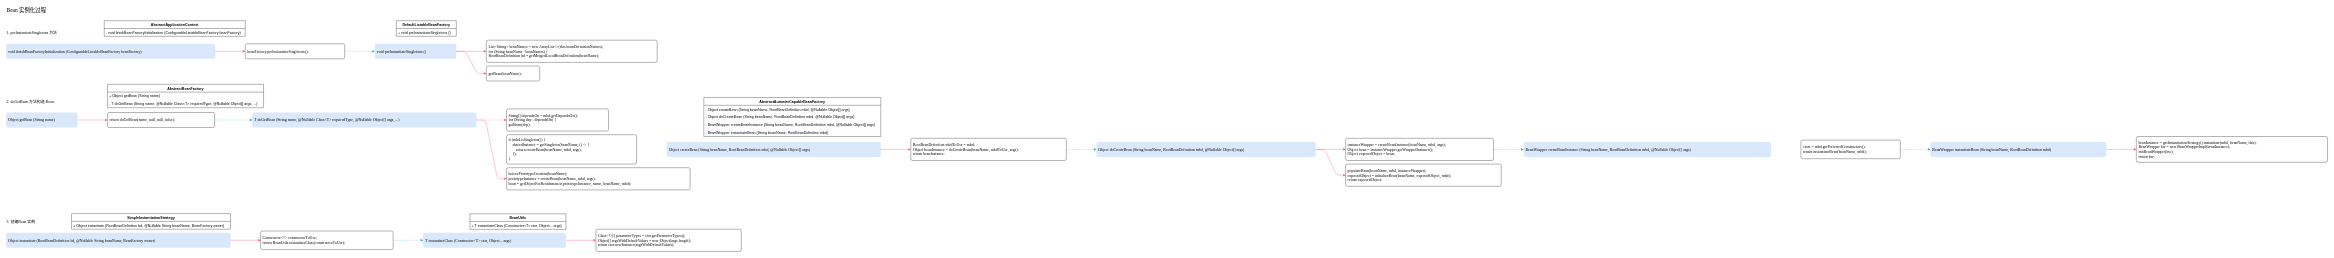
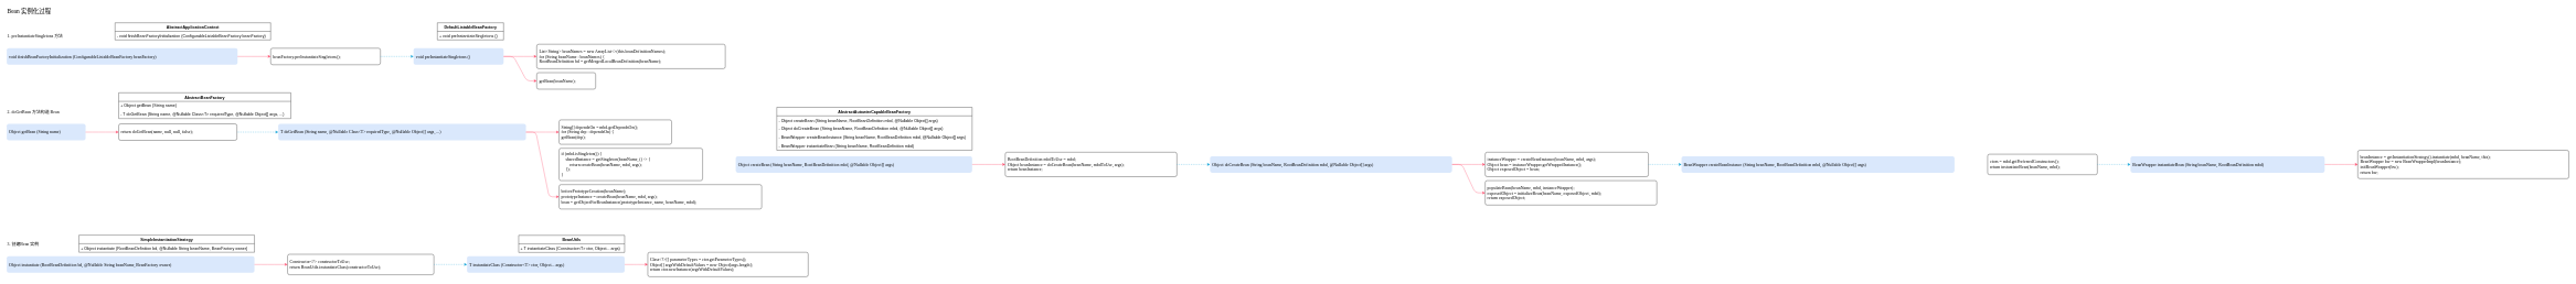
  <mxCell id="0" />
  <mxCell id="1" parent="0" />
  <mxCell id="2" value="Bean 实例化过程" style="text;html=1;align=left;verticalAlign=middle;resizable=0;points=[];autosize=1;fontSize=18;fontFamily=source code pro;" vertex="1" parent="1"><mxGeometry x="20" y="20" width="110" height="25" as="geometry" /></mxCell>
  <mxCell id="3" value="1. preInstantiateSingletons 方法" style="text;html=1;align=left;verticalAlign=middle;resizable=0;points=[];autosize=1;fontSize=13;fontFamily=source code pro;" vertex="1" parent="1"><mxGeometry x="20" y="95" width="255" height="25" as="geometry" /></mxCell>
  <mxCell id="4" value="void finishBeanFactoryInitialization (ConfigurableListableBeanFactory beanFactory)" style="rounded=1;whiteSpace=wrap;html=1;fontFamily=source code pro;fontSize=13;align=left;spacingLeft=5;arcSize=12;absoluteArcSize=1;strokeColor=none;fillColor=#DAE8FC;" vertex="1" parent="1"><mxGeometry x="20" y="145" width="697" height="50" as="geometry" /></mxCell>
  <mxCell id="5" value="beanFactory.preInstantiateSingletons();" style="rounded=1;whiteSpace=wrap;html=1;fontFamily=source code pro;fontSize=13;align=left;spacingLeft=5;arcSize=12;absoluteArcSize=1;" vertex="1" parent="1"><mxGeometry x="817" y="145" width="331.5" height="50" as="geometry" /></mxCell>
  <mxCell id="6" value="" style="edgeStyle=entityRelationEdgeStyle;rounded=1;orthogonalLoop=1;jettySize=auto;html=1;strokeColor=#FE4365;fontFamily=source code pro;fontSize=13;exitX=1;exitY=0.5;exitDx=0;exitDy=0;" edge="1" parent="1" source="4" target="5"><mxGeometry y="30" as="geometry" /></mxCell>
  <mxCell id="7" value="void preInstantiateSingletons ()" style="rounded=1;whiteSpace=wrap;html=1;fontFamily=source code pro;fontSize=13;align=left;spacingLeft=5;arcSize=12;absoluteArcSize=1;strokeColor=none;fillColor=#DAE8FC;" vertex="1" parent="1"><mxGeometry x="1248.5" y="145" width="272" height="50" as="geometry" /></mxCell>
  <mxCell id="8" value="" style="edgeStyle=entityRelationEdgeStyle;rounded=1;orthogonalLoop=1;jettySize=auto;html=1;strokeColor=#019ED5;fontFamily=source code pro;fontSize=13;exitX=1;exitY=0.5;exitDx=0;exitDy=0;dashed=1;" edge="1" parent="1" source="5" target="7"><mxGeometry y="30" as="geometry" /></mxCell>
  <mxCell id="9" value="List&amp;lt;String&amp;gt; beanNames = new ArrayList&amp;lt;&amp;gt;(this.beanDefinitionNames);&lt;br/&gt;for (String beanName : beanNames) {&lt;br/&gt;RootBeanDefinition bd = getMergedLocalBeanDefinition(beanName);" style="rounded=1;whiteSpace=wrap;html=1;fontFamily=source code pro;fontSize=13;align=left;spacingLeft=5;arcSize=12;absoluteArcSize=1;" vertex="1" parent="1"><mxGeometry x="1620.5" y="133" width="569.5" height="74" as="geometry" /></mxCell>
  <mxCell id="10" value="" style="edgeStyle=entityRelationEdgeStyle;rounded=1;orthogonalLoop=1;jettySize=auto;html=1;strokeColor=#FE4365;fontFamily=source code pro;fontSize=13;exitX=1;exitY=0.5;exitDx=0;exitDy=0;" edge="1" parent="1" source="7" target="9"><mxGeometry y="30" as="geometry" /></mxCell>
  <mxCell id="11" value="getBean(beanName);" style="rounded=1;whiteSpace=wrap;html=1;fontFamily=source code pro;fontSize=13;align=left;spacingLeft=5;arcSize=12;absoluteArcSize=1;" vertex="1" parent="1"><mxGeometry x="1620.5" y="219" width="178" height="50" as="geometry" /></mxCell>
  <mxCell id="12" value="" style="edgeStyle=entityRelationEdgeStyle;rounded=1;orthogonalLoop=1;jettySize=auto;html=1;strokeColor=#FE4365;fontFamily=source code pro;fontSize=13;exitX=1;exitY=0.5;exitDx=0;exitDy=0;" edge="1" parent="1" source="7" target="11"><mxGeometry y="30" as="geometry" /></mxCell>
  <mxCell id="13" value="2. doGetBean 方法构造 Bean" style="text;html=1;align=left;verticalAlign=middle;resizable=0;points=[];autosize=1;fontSize=13;fontFamily=source code pro;" vertex="1" parent="1"><mxGeometry x="20" y="324" width="212" height="25" as="geometry" /></mxCell>
  <mxCell id="14" value="Object getBean (String name)" style="rounded=1;whiteSpace=wrap;html=1;fontFamily=source code pro;fontSize=13;align=left;spacingLeft=5;arcSize=12;absoluteArcSize=1;strokeColor=none;fillColor=#DAE8FC;" vertex="1" parent="1"><mxGeometry x="20" y="374" width="238" height="50" as="geometry" /></mxCell>
  <mxCell id="15" style="edgeStyle=orthogonalEdgeStyle;rounded=1;orthogonalLoop=1;jettySize=auto;html=1;exitX=1;exitY=0.5;exitDx=0;exitDy=0;entryX=0;entryY=0.5;entryDx=0;entryDy=0;dashed=1;fontFamily=source code pro;fontSize=13;strokeColor=#019ED5;" edge="1" parent="1" source="16" target="18"><mxGeometry relative="1" as="geometry" /></mxCell>
  <mxCell id="16" value="return doGetBean(name, null, null, false);" style="rounded=1;whiteSpace=wrap;html=1;fontFamily=source code pro;fontSize=13;align=left;spacingLeft=5;arcSize=12;absoluteArcSize=1;" vertex="1" parent="1"><mxGeometry x="358" y="374" width="357" height="50" as="geometry" /></mxCell>
  <mxCell id="17" value="" style="edgeStyle=entityRelationEdgeStyle;rounded=1;orthogonalLoop=1;jettySize=auto;html=1;strokeColor=#FE4365;fontFamily=source code pro;fontSize=13;exitX=1;exitY=0.5;exitDx=0;exitDy=0;" edge="1" parent="1" source="14" target="16"><mxGeometry y="60" as="geometry" /></mxCell>
  <mxCell id="18" value="T doGetBean (String name, @Nullable Class&amp;lt;T&amp;gt; requiredType, @Nullable Object[] args, ...)" style="rounded=1;whiteSpace=wrap;html=1;fontFamily=source code pro;fontSize=13;align=left;spacingLeft=5;arcSize=12;absoluteArcSize=1;strokeColor=none;fillColor=#DAE8FC;" vertex="1" parent="1"><mxGeometry x="840" y="374" width="748" height="50" as="geometry" /></mxCell>
  <mxCell id="19" value="String[] dependsOn = mbd.getDependsOn();&lt;br/&gt;for (String dep : dependsOn) {&lt;br/&gt;getBean(dep);" style="rounded=1;whiteSpace=wrap;html=1;fontFamily=source code pro;fontSize=13;align=left;spacingLeft=5;arcSize=12;absoluteArcSize=1;" vertex="1" parent="1"><mxGeometry x="1688" y="362" width="340" height="74" as="geometry" /></mxCell>
- <mxCell id="20" value="" style="edgeStyle=entityRelationEdgeStyle;rounded=1;orthogonalLoop=1;jettySize=auto;html=1;strokeColor=#FE4365;fontFamily=source code pro;fontSize=13;exitX=1;exitY=0.5;exitDx=0;exitDy=0;dashed=1;" edge="1" parent="1" source="18" target="19"><mxGeometry x="820" y="-40" as="geometry" /></mxCell>
+ <mxCell id="20" value="" style="edgeStyle=entityRelationEdgeStyle;rounded=1;orthogonalLoop=1;jettySize=auto;html=1;strokeColor=#FE4365;fontFamily=source code pro;fontSize=13;exitX=1;exitY=0.5;exitDx=0;exitDy=0;" edge="1" parent="1" source="18" target="19"><mxGeometry x="820" y="-40" as="geometry" /></mxCell>
  <mxCell id="21" value="if (mbd.isSingleton()) {&lt;br/&gt;&amp;nbsp;&amp;nbsp;&amp;nbsp;&amp;nbsp;sharedInstance = getSingleton(beanName, () -&amp;gt; {&lt;br/&gt;&amp;nbsp;&amp;nbsp;&amp;nbsp;&amp;nbsp;&amp;nbsp;&amp;nbsp;&amp;nbsp;&amp;nbsp;return createBean(beanName, mbd, args);&lt;br/&gt;&amp;nbsp;&amp;nbsp;&amp;nbsp;&amp;nbsp;});&lt;br/&gt;}" style="rounded=1;whiteSpace=wrap;html=1;fontFamily=source code pro;fontSize=13;align=left;spacingLeft=5;arcSize=12;absoluteArcSize=1;" vertex="1" parent="1"><mxGeometry x="1688" y="448" width="433.5" height="98" as="geometry" /></mxCell>
  <mxCell id="22" value="beforePrototypeCreation(beanName);&lt;br/&gt;prototypeInstance = createBean(beanName, mbd, args);&lt;br/&gt;bean = getObjectForBeanInstance(prototypeInstance, name, beanName, mbd);" style="rounded=1;whiteSpace=wrap;html=1;fontFamily=source code pro;fontSize=13;align=left;spacingLeft=5;arcSize=12;absoluteArcSize=1;" vertex="1" parent="1"><mxGeometry x="1688" y="558" width="612" height="74" as="geometry" /></mxCell>
  <mxCell id="23" value="" style="edgeStyle=entityRelationEdgeStyle;rounded=1;orthogonalLoop=1;jettySize=auto;html=1;strokeColor=#FE4365;fontFamily=source code pro;fontSize=13;exitX=1;exitY=0.5;exitDx=0;exitDy=0;" edge="1" parent="1" source="18" target="22"><mxGeometry x="820" y="-40" as="geometry" /></mxCell>
  <mxCell id="24" value="Object createBean (String beanName, RootBeanDefinition mbd, @Nullable Object[] args)" style="rounded=1;whiteSpace=wrap;html=1;fontFamily=source code pro;fontSize=13;align=left;spacingLeft=5;arcSize=12;absoluteArcSize=1;strokeColor=none;fillColor=#DAE8FC;" vertex="1" parent="1"><mxGeometry x="2221.5" y="472" width="714" height="50" as="geometry" /></mxCell>
  <mxCell id="25" value="RootBeanDefinition mbdToUse = mbd;&lt;br/&gt;Object beanInstance = doCreateBean(beanName, mbdToUse, args);&lt;br/&gt;return beanInstance;" style="rounded=1;whiteSpace=wrap;html=1;fontFamily=source code pro;fontSize=13;align=left;spacingLeft=5;arcSize=12;absoluteArcSize=1;" vertex="1" parent="1"><mxGeometry x="3035.5" y="460" width="518.5" height="74" as="geometry" /></mxCell>
  <mxCell id="26" value="" style="edgeStyle=entityRelationEdgeStyle;rounded=1;orthogonalLoop=1;jettySize=auto;html=1;strokeColor=#FE4365;fontFamily=source code pro;fontSize=13;exitX=1;exitY=0.5;exitDx=0;exitDy=0;" edge="1" parent="1" source="24" target="25"><mxGeometry x="820" y="-40" as="geometry" /></mxCell>
  <mxCell id="27" value="Object doCreateBean (String beanName, RootBeanDefinition mbd, @Nullable Object[] args)" style="rounded=1;whiteSpace=wrap;html=1;fontFamily=source code pro;fontSize=13;align=left;spacingLeft=5;arcSize=12;absoluteArcSize=1;strokeColor=none;fillColor=#DAE8FC;" vertex="1" parent="1"><mxGeometry x="3654" y="472" width="731" height="50" as="geometry" /></mxCell>
  <mxCell id="28" value="" style="edgeStyle=entityRelationEdgeStyle;rounded=1;orthogonalLoop=1;jettySize=auto;html=1;strokeColor=#019ED5;fontFamily=source code pro;fontSize=13;exitX=1;exitY=0.5;exitDx=0;exitDy=0;dashed=1;" edge="1" parent="1" source="25" target="27"><mxGeometry x="820" y="-40" as="geometry" /></mxCell>
  <mxCell id="29" value="instanceWrapper = createBeanInstance(beanName, mbd, args);&lt;br/&gt;Object bean = instanceWrapper.getWrappedInstance();&lt;br/&gt;Object exposedObject = bean;" style="rounded=1;whiteSpace=wrap;html=1;fontFamily=source code pro;fontSize=13;align=left;spacingLeft=5;arcSize=12;absoluteArcSize=1;" vertex="1" parent="1"><mxGeometry x="4485" y="460" width="493" height="74" as="geometry" /></mxCell>
  <mxCell id="30" value="" style="edgeStyle=entityRelationEdgeStyle;rounded=1;orthogonalLoop=1;jettySize=auto;html=1;strokeColor=#FE4365;fontFamily=source code pro;fontSize=13;exitX=1;exitY=0.5;exitDx=0;exitDy=0;" edge="1" parent="1" source="27" target="29"><mxGeometry x="820" y="-40" as="geometry" /></mxCell>
  <mxCell id="31" value="populateBean(beanName, mbd, instanceWrapper);&lt;br/&gt;exposedObject = initializeBean(beanName, exposedObject, mbd);&lt;br/&gt;return exposedObject;" style="rounded=1;whiteSpace=wrap;html=1;fontFamily=source code pro;fontSize=13;align=left;spacingLeft=5;arcSize=12;absoluteArcSize=1;" vertex="1" parent="1"><mxGeometry x="4485" y="546" width="518.5" height="74" as="geometry" /></mxCell>
  <mxCell id="32" value="" style="edgeStyle=entityRelationEdgeStyle;rounded=1;orthogonalLoop=1;jettySize=auto;html=1;strokeColor=#FE4365;fontFamily=source code pro;fontSize=13;exitX=1;exitY=0.5;exitDx=0;exitDy=0;" edge="1" parent="1" source="27" target="31"><mxGeometry x="820" y="-40" as="geometry" /></mxCell>
  <mxCell id="33" value="BeanWrapper createBeanInstance (String beanName, RootBeanDefinition mbd, @Nullable Object[] args)" style="rounded=1;whiteSpace=wrap;html=1;fontFamily=source code pro;fontSize=13;align=left;spacingLeft=5;arcSize=12;absoluteArcSize=1;strokeColor=none;fillColor=#DAE8FC;" vertex="1" parent="1"><mxGeometry x="5078" y="472" width="824.5" height="50" as="geometry" /></mxCell>
  <mxCell id="34" value="" style="edgeStyle=entityRelationEdgeStyle;rounded=1;orthogonalLoop=1;jettySize=auto;html=1;strokeColor=#019ED5;fontFamily=source code pro;fontSize=13;exitX=1;exitY=0.5;exitDx=0;exitDy=0;dashed=1;" edge="1" parent="1" source="29" target="33"><mxGeometry x="820" y="-40" as="geometry" /></mxCell>
  <mxCell id="35" value="ctors = mbd.getPreferredConstructors();&lt;br/&gt;return instantiateBean(beanName, mbd);" style="rounded=1;whiteSpace=wrap;html=1;fontFamily=source code pro;fontSize=13;align=left;spacingLeft=5;arcSize=12;absoluteArcSize=1;" vertex="1" parent="1"><mxGeometry x="6002.5" y="466" width="331.5" height="62" as="geometry" /></mxCell>
  <mxCell id="36" value="BeanWrapper instantiateBean (String beanName, RootBeanDefinition mbd)" style="rounded=1;whiteSpace=wrap;html=1;fontFamily=source code pro;fontSize=13;align=left;spacingLeft=5;arcSize=12;absoluteArcSize=1;strokeColor=none;fillColor=#DAE8FC;" vertex="1" parent="1"><mxGeometry x="6434" y="472" width="586.5" height="50" as="geometry" /></mxCell>
  <mxCell id="37" value="" style="edgeStyle=entityRelationEdgeStyle;rounded=1;orthogonalLoop=1;jettySize=auto;html=1;strokeColor=#019ED5;fontFamily=source code pro;fontSize=13;exitX=1;exitY=0.5;exitDx=0;exitDy=0;dashed=1;" edge="1" parent="1" source="35" target="36"><mxGeometry x="820" y="-40" as="geometry" /></mxCell>
  <mxCell id="38" value="beanInstance = getInstantiationStrategy().instantiate(mbd, beanName, this);&lt;br/&gt;BeanWrapper bw = new BeanWrapperImpl(beanInstance);&lt;br/&gt;initBeanWrapper(bw);&lt;br/&gt;return bw;" style="rounded=1;whiteSpace=wrap;html=1;fontFamily=source code pro;fontSize=13;align=left;spacingLeft=5;arcSize=12;absoluteArcSize=1;" vertex="1" parent="1"><mxGeometry x="7120.5" y="454" width="637.5" height="86" as="geometry" /></mxCell>
  <mxCell id="39" value="" style="edgeStyle=entityRelationEdgeStyle;rounded=1;orthogonalLoop=1;jettySize=auto;html=1;strokeColor=#FE4365;fontFamily=source code pro;fontSize=13;exitX=1;exitY=0.5;exitDx=0;exitDy=0;" edge="1" parent="1" source="36" target="38"><mxGeometry x="820" y="-40" as="geometry" /></mxCell>
  <mxCell id="40" value="3. 创建Bean 实例" style="text;html=1;align=left;verticalAlign=middle;resizable=0;points=[];autosize=1;fontSize=13;fontFamily=source code pro;" vertex="1" parent="1"><mxGeometry x="20" y="725" width="127" height="25" as="geometry" /></mxCell>
  <mxCell id="41" value="Object instantiate (RootBeanDefinition bd, @Nullable String beanName, BeanFactory owner)" style="rounded=1;whiteSpace=wrap;html=1;fontFamily=source code pro;fontSize=13;align=left;spacingLeft=5;arcSize=12;absoluteArcSize=1;strokeColor=none;fillColor=#DAE8FC;" vertex="1" parent="1"><mxGeometry x="20" y="775" width="748" height="50" as="geometry" /></mxCell>
  <mxCell id="42" value="Constructor&amp;lt;?&amp;gt; constructorToUse;&lt;br/&gt;return BeanUtils.instantiateClass(constructorToUse);" style="rounded=1;whiteSpace=wrap;html=1;fontFamily=source code pro;fontSize=13;align=left;spacingLeft=5;arcSize=12;absoluteArcSize=1;" vertex="1" parent="1"><mxGeometry x="868" y="769" width="442" height="62" as="geometry" /></mxCell>
  <mxCell id="43" value="" style="edgeStyle=entityRelationEdgeStyle;rounded=1;orthogonalLoop=1;jettySize=auto;html=1;strokeColor=#FE4365;fontFamily=source code pro;fontSize=13;exitX=1;exitY=0.5;exitDx=0;exitDy=0;" edge="1" parent="1" source="41" target="42"><mxGeometry y="120" as="geometry" /></mxCell>
  <mxCell id="44" value="T instantiateClass (Constructor&amp;lt;T&amp;gt; ctor, Object... args)" style="rounded=1;whiteSpace=wrap;html=1;fontFamily=source code pro;fontSize=13;align=left;spacingLeft=5;arcSize=12;absoluteArcSize=1;strokeColor=none;fillColor=#DAE8FC;" vertex="1" parent="1"><mxGeometry x="1410" y="775" width="476" height="50" as="geometry" /></mxCell>
  <mxCell id="45" value="" style="edgeStyle=entityRelationEdgeStyle;rounded=1;orthogonalLoop=1;jettySize=auto;html=1;strokeColor=#019ED5;fontFamily=source code pro;fontSize=13;exitX=1;exitY=0.5;exitDx=0;exitDy=0;dashed=1;" edge="1" parent="1" source="42" target="44"><mxGeometry y="120" as="geometry" /></mxCell>
- <mxCell id="46" value="Class&amp;lt;?&amp;gt;[] parameterTypes = ctor.getParameterTypes();&lt;br/&gt;Object[] argsWithDefaultValues = new Object[args.length];&lt;br/&gt;return ctor.newInstance(argsWithDefaultValues);" style="rounded=1;whiteSpace=wrap;html=1;fontFamily=source code pro;fontSize=13;align=left;spacingLeft=5;arcSize=12;absoluteArcSize=1;" vertex="1" parent="1"><mxGeometry x="1986" y="763" width="484.5" height="74" as="geometry" /></mxCell>
+ <mxCell id="46" value="Class&amp;lt;?&amp;gt;[] parameterTypes = ctor.getParameterTypes();&lt;br/&gt;Object[] argsWithDefaultValues = new Object[args.length];&lt;br/&gt;return ctor.newInstance(argsWithDefaultValues);" style="rounded=1;whiteSpace=wrap;html=1;fontFamily=source code pro;fontSize=13;align=left;spacingLeft=5;arcSize=12;absoluteArcSize=1;" vertex="1" parent="1"><mxGeometry x="1956" y="763" width="484.5" height="74" as="geometry" /></mxCell>
  <mxCell id="47" value="" style="edgeStyle=entityRelationEdgeStyle;rounded=1;orthogonalLoop=1;jettySize=auto;html=1;strokeColor=#FE4365;fontFamily=source code pro;fontSize=13;exitX=1;exitY=0.5;exitDx=0;exitDy=0;" edge="1" parent="1" source="44" target="46"><mxGeometry y="120" as="geometry"><mxPoint x="1986" y="800" as="targetPoint" /></mxGeometry></mxCell>
  <mxCell id="48" value="AbstractApplicationContext" style="swimlane;fontStyle=1;childLayout=stackLayout;horizontal=1;startSize=26;horizontalStack=0;resizeParent=1;resizeParentMax=0;resizeLast=0;collapsible=1;marginBottom=0;" vertex="1" parent="1"><mxGeometry x="347" y="68" width="470" height="52" as="geometry" /></mxCell>
  <mxCell id="49" value="- void finishBeanFactoryInitialization (ConfigurableListableBeanFactory beanFactory)" style="text;strokeColor=none;fillColor=none;align=left;verticalAlign=top;spacingLeft=4;spacingRight=4;overflow=hidden;rotatable=0;points=[[0,0.5],[1,0.5]];portConstraint=eastwest;" vertex="1" parent="48"><mxGeometry y="26" width="470" height="26" as="geometry" /></mxCell>
  <mxCell id="50" value="DefaultListableBeanFactory" style="swimlane;fontStyle=1;childLayout=stackLayout;horizontal=1;startSize=26;horizontalStack=0;resizeParent=1;resizeParentMax=0;resizeLast=0;collapsible=1;marginBottom=0;" vertex="1" parent="1"><mxGeometry x="1320.5" y="68" width="200" height="52" as="geometry" /></mxCell>
  <mxCell id="51" value="+ void preInstantiateSingletons ()" style="text;strokeColor=none;fillColor=none;align=left;verticalAlign=top;spacingLeft=4;spacingRight=4;overflow=hidden;rotatable=0;points=[[0,0.5],[1,0.5]];portConstraint=eastwest;" vertex="1" parent="50"><mxGeometry y="26" width="200" height="26" as="geometry" /></mxCell>
  <mxCell id="52" value="AbstractBeanFactory" style="swimlane;fontStyle=1;childLayout=stackLayout;horizontal=1;startSize=26;horizontalStack=0;resizeParent=1;resizeParentMax=0;resizeLast=0;collapsible=1;marginBottom=0;" vertex="1" parent="1"><mxGeometry x="358" y="280" width="520" height="78" as="geometry" /></mxCell>
  <mxCell id="53" value="+ Object getBean (String name)" style="text;strokeColor=none;fillColor=none;align=left;verticalAlign=top;spacingLeft=4;spacingRight=4;overflow=hidden;rotatable=0;points=[[0,0.5],[1,0.5]];portConstraint=eastwest;" vertex="1" parent="52"><mxGeometry y="26" width="520" height="26" as="geometry" /></mxCell>
  <mxCell id="54" value="- T doGetBean (String name, @Nullable Class&lt;T&gt; requiredType, @Nullable Object[] args, ...)" style="text;strokeColor=none;fillColor=none;align=left;verticalAlign=top;spacingLeft=4;spacingRight=4;overflow=hidden;rotatable=0;points=[[0,0.5],[1,0.5]];portConstraint=eastwest;" vertex="1" parent="52"><mxGeometry y="52" width="520" height="26" as="geometry" /></mxCell>
  <mxCell id="55" value="AbstractAutowireCapableBeanFactory" style="swimlane;fontStyle=1;childLayout=stackLayout;horizontal=1;startSize=26;horizontalStack=0;resizeParent=1;resizeParentMax=0;resizeLast=0;collapsible=1;marginBottom=0;" vertex="1" parent="1"><mxGeometry x="2345.5" y="324" width="590" height="130" as="geometry" /></mxCell>
  <mxCell id="56" value="- Object createBean (String beanName, RootBeanDefinition mbd, @Nullable Object[] args)" style="text;strokeColor=none;fillColor=none;align=left;verticalAlign=top;spacingLeft=4;spacingRight=4;overflow=hidden;rotatable=0;points=[[0,0.5],[1,0.5]];portConstraint=eastwest;" vertex="1" parent="55"><mxGeometry y="26" width="590" height="26" as="geometry" /></mxCell>
  <mxCell id="57" value="- Object doCreateBean (String beanName, RootBeanDefinition mbd, @Nullable Object[] args)" style="text;strokeColor=none;fillColor=none;align=left;verticalAlign=top;spacingLeft=4;spacingRight=4;overflow=hidden;rotatable=0;points=[[0,0.5],[1,0.5]];portConstraint=eastwest;" vertex="1" parent="55"><mxGeometry y="52" width="590" height="26" as="geometry" /></mxCell>
  <mxCell id="58" value="- BeanWrapper createBeanInstance (String beanName, RootBeanDefinition mbd, @Nullable Object[] args)" style="text;strokeColor=none;fillColor=none;align=left;verticalAlign=top;spacingLeft=4;spacingRight=4;overflow=hidden;rotatable=0;points=[[0,0.5],[1,0.5]];portConstraint=eastwest;" vertex="1" parent="55"><mxGeometry y="78" width="590" height="26" as="geometry" /></mxCell>
  <mxCell id="59" value="- BeanWrapper instantiateBean (String beanName, RootBeanDefinition mbd)" style="text;strokeColor=none;fillColor=none;align=left;verticalAlign=top;spacingLeft=4;spacingRight=4;overflow=hidden;rotatable=0;points=[[0,0.5],[1,0.5]];portConstraint=eastwest;" vertex="1" parent="55"><mxGeometry y="104" width="590" height="26" as="geometry" /></mxCell>
  <mxCell id="60" value="SimpleInstantiationStrategy" style="swimlane;fontStyle=1;childLayout=stackLayout;horizontal=1;startSize=26;horizontalStack=0;resizeParent=1;resizeParentMax=0;resizeLast=0;collapsible=1;marginBottom=0;" vertex="1" parent="1"><mxGeometry x="238" y="711" width="530" height="52" as="geometry" /></mxCell>
  <mxCell id="61" value="+ Object instantiate (RootBeanDefinition bd, @Nullable String beanName, BeanFactory owner)" style="text;strokeColor=none;fillColor=none;align=left;verticalAlign=top;spacingLeft=4;spacingRight=4;overflow=hidden;rotatable=0;points=[[0,0.5],[1,0.5]];portConstraint=eastwest;" vertex="1" parent="60"><mxGeometry y="26" width="530" height="26" as="geometry" /></mxCell>
  <mxCell id="62" value="BeanUtils" style="swimlane;fontStyle=1;childLayout=stackLayout;horizontal=1;startSize=26;horizontalStack=0;resizeParent=1;resizeParentMax=0;resizeLast=0;collapsible=1;marginBottom=0;" vertex="1" parent="1"><mxGeometry x="1566" y="711.5" width="320" height="52" as="geometry" /></mxCell>
  <mxCell id="63" value="+ T instantiateClass (Constructor&lt;T&gt; ctor, Object... args)" style="text;strokeColor=none;fillColor=none;align=left;verticalAlign=top;spacingLeft=4;spacingRight=4;overflow=hidden;rotatable=0;points=[[0,0.5],[1,0.5]];portConstraint=eastwest;" vertex="1" parent="62"><mxGeometry y="26" width="320" height="26" as="geometry" /></mxCell>
